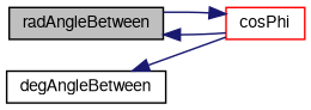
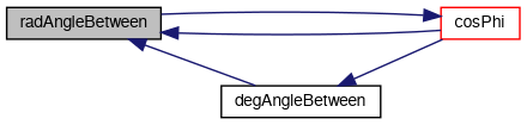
  digraph {
    rankdir=LR
    node [color=black fontname=FreeSans fontsize=10 shape=record]
    edge [color=midnightblue dir=back fontname=FreeSans fontsize=10 labelfontname=FreeSans labelfontsize=10 style=solid]
    n1 [fillcolor=grey75 fontcolor=black height=0.2 label=radAngleBetween style=filled width=0.4]
    n2 [color=red height=0.2 label=cosPhi width=0.4]
    n3 [height=0.2 label=degAngleBetween width=0.4]
    n1 -> n2
+   n1 -> n3
    n2 -> n1
    n3 -> n2
  }
